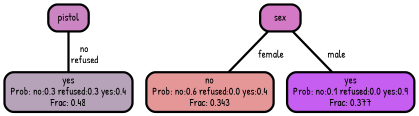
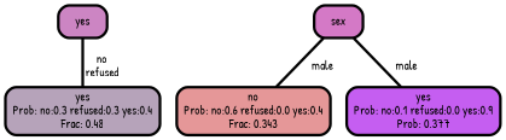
  graph {
    fontname="Patrick Hand"
    ranksep="0 equally"
    splines=straight
    node [color=black fontcolor=black fontname="Patrick Hand" penwidth=3 shape=box style="filled, rounded"]
    edge [color=black fontname="Patrick Hand" penwidth=3]
    n1 [fillcolor="#b6a3ba" label="yes\nProb: no:0.3 refused:0.3 yes:0.4\nFrac: 0.48"]
-   n2 [fillcolor="#cc85c3" label=pistol]
+   n2 [fillcolor="#cc85c3" label=yes]
    n3 [fillcolor="#d479c6" label=sex]
    n4 [fillcolor="#e59798" label="no\nProb: no:0.6 refused:0.0 yes:0.4\nFrac: 0.343"]
-   n5 [fillcolor="#c55ef1" label="yes\nProb: no:0.1 refused:0.0 yes:0.9\nFrac: 0.377"]
+   n5 [fillcolor="#c55ef1" label="yes\nProb: no:0.1 refused:0.0 yes:0.9\nProb: 0.377"]
    subgraph sub_1 {
      rank=same
    }
    n2 -- n1 [label=" no\n refused"]
-   n3 -- n4 [label=" female"]
+   n3 -- n4 [label=" male"]
    n3 -- n5 [label=" male"]
  }
